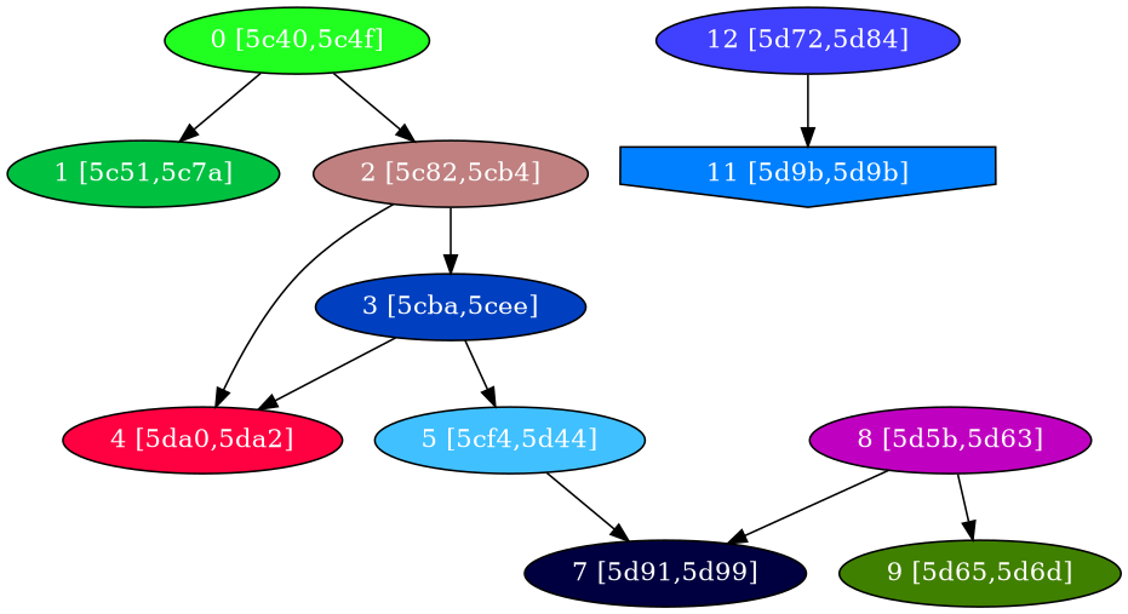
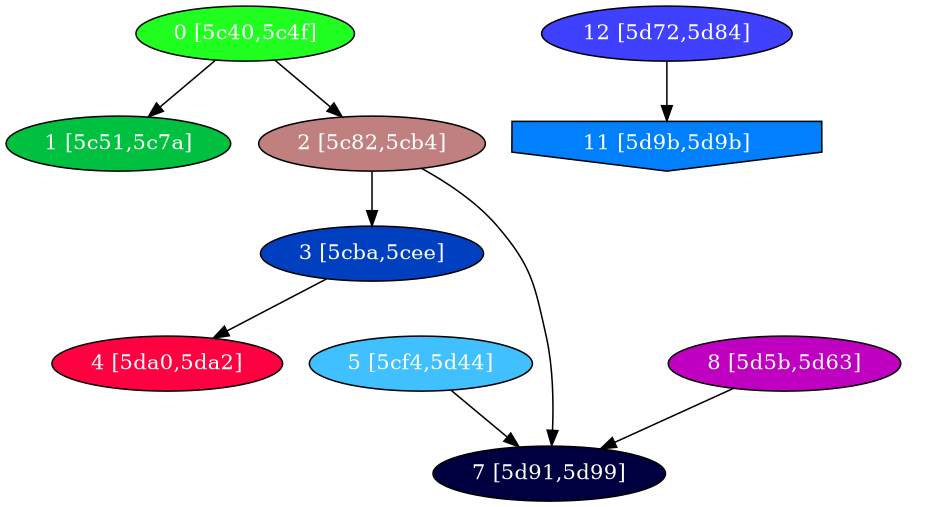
  digraph {
    node [fontcolor="#ffffff" shape=oval style=filled]
    n1 [fillcolor="#20FF20" label="0 [5c40,5c4f]"]
    n2 [fillcolor="#00C040" label="1 [5c51,5c7a]"]
    n3 [fillcolor="#C08080" label="2 [5c82,5cb4]"]
    n4 [fillcolor="#0040C0" label="3 [5cba,5cee]"]
    n5 [fillcolor="#FF0040" label="4 [5da0,5da2]"]
    n6 [fillcolor="#40C0FF" label="5 [5cf4,5d44]"]
    n7 [fillcolor="#000040" label="7 [5d91,5d99]"]
    n8 [fillcolor="#4040FF" label="12 [5d72,5d84]"]
    n9 [fillcolor="#0080FF" label="11 [5d9b,5d9b]" shape=invhouse]
    n10 [fillcolor="#C000C0" label="8 [5d5b,5d63]"]
-   n11 [fillcolor="#408000" label="9 [5d65,5d6d]"]
    n1 -> n2
    n1 -> n3
    n3 -> n4
-   n3 -> n5
+   n3 -> n7
    n4 -> n5
-   n4 -> n6
    n6 -> n7
    n8 -> n9
    n10 -> n7
-   n10 -> n11
  }
